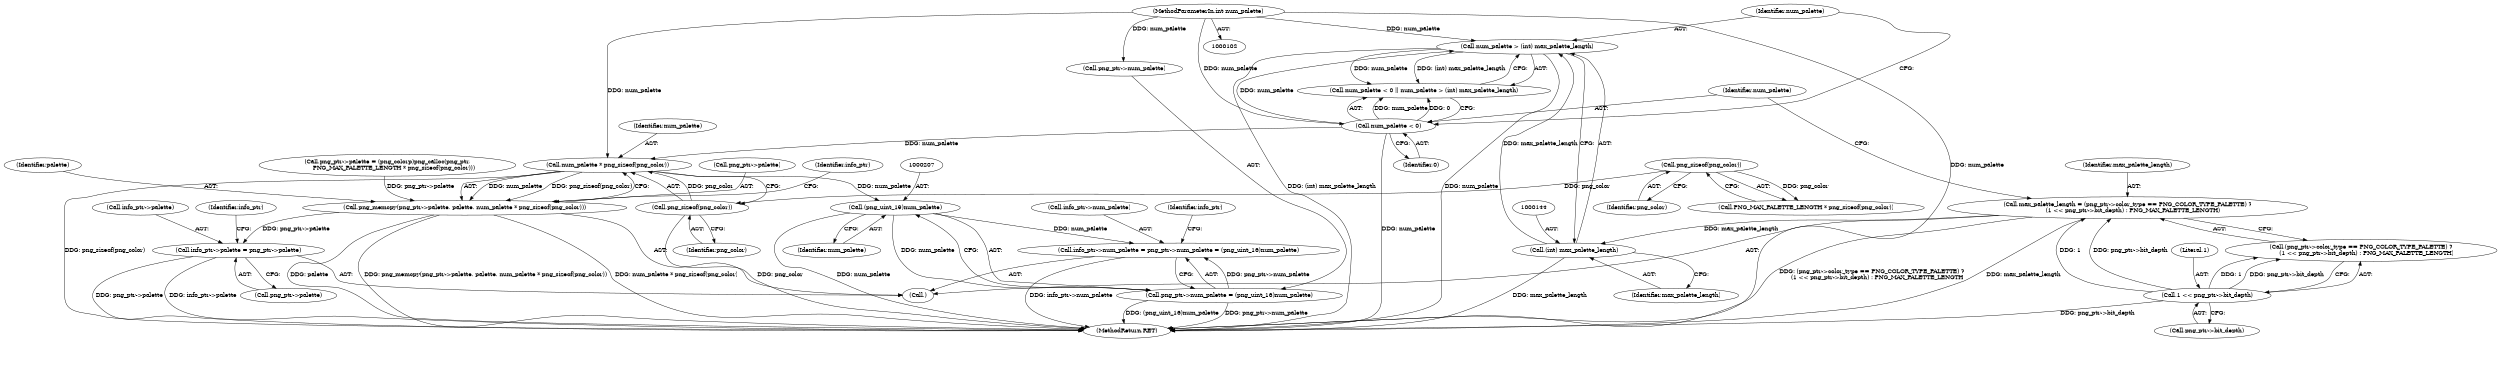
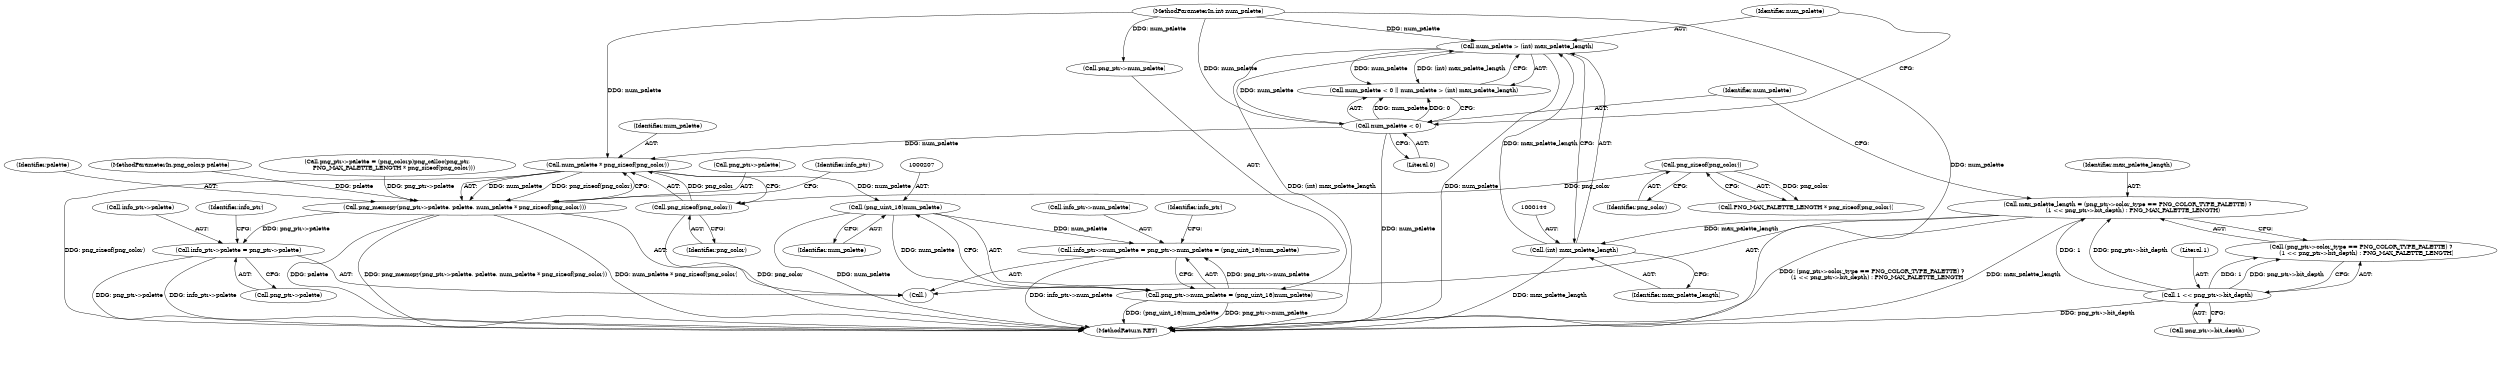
  digraph {
    n1 [label="(Call,num_palette * png_sizeof(png_color))"]
    n2 [label="(Call,png_sizeof(png_color))"]
    n3 [label="(Call,png_memcpy(png_ptr->palette, palette, num_palette * png_sizeof(png_color)))"]
-   n4 [label="(Call,(png_uint_19)num_palette)"]
+   n4 [label="(Call,(png_uint_16)num_palette)"]
    n5 [label="(MethodReturn,RET)"]
    n6 [label="(Identifier,png_color)"]
    n7 [label="(Call,)"]
    n8 [label="(Call,info_ptr->palette = png_ptr->palette)"]
    n9 [label="(Call,info_ptr->num_palette = png_ptr->num_palette = (png_uint_16)num_palette)"]
    n10 [label="(Call,png_ptr->num_palette = (png_uint_16)num_palette)"]
    n11 [label="(Identifier,num_palette)"]
    n12 [label="(Call,num_palette > (int) max_palette_length)"]
    n13 [label="(Call,(int) max_palette_length)"]
    n14 [label="(Call,num_palette < 0 || num_palette > (int) max_palette_length)"]
    n15 [label="(Identifier,max_palette_length)"]
    n16 [label="(Call,num_palette < 0)"]
-   n17 [label="(Identifier,0)"]
+   n17 [label="(Literal,0)"]
    n18 [label="(MethodParameterIn,int num_palette)"]
-   1000102
    n20 [label="(Call,png_ptr->num_palette)"]
    n21 [label="(Call,max_palette_length = (png_ptr->color_type == PNG_COLOR_TYPE_PALETTE) ?\n      (1 << png_ptr->bit_depth) : PNG_MAX_PALETTE_LENGTH)"]
    n22 [label="(Call,(png_ptr->color_type == PNG_COLOR_TYPE_PALETTE) ?\n      (1 << png_ptr->bit_depth) : PNG_MAX_PALETTE_LENGTH)"]
    n23 [label="(Call,1 << png_ptr->bit_depth)"]
    n24 [label="(Call,png_ptr->bit_depth)"]
    n25 [label="(Call,png_sizeof(png_color))"]
    n26 [label="(Identifier,png_color)"]
    n27 [label="(Call,PNG_MAX_PALETTE_LENGTH * png_sizeof(png_color))"]
    n28 [label="(Call,png_ptr->palette)"]
    n29 [label="(Call,info_ptr->palette)"]
    n30 [label="(Identifier,num_palette)"]
    n31 [label="(Identifier,info_ptr)"]
    n32 [label="(Call,png_ptr->palette = (png_colorp)png_calloc(png_ptr,\n       PNG_MAX_PALETTE_LENGTH * png_sizeof(png_color)))"]
    n33 [label="(Call,png_ptr->palette)"]
    n34 [label="(Call,info_ptr->num_palette)"]
    n35 [label="(Identifier,max_palette_length)"]
    n36 [label="(Identifier,info_ptr)"]
    n37 [label="(Identifier,info_ptr)"]
    n38 [label="(Literal,1)"]
    n39 [label="(Identifier,palette)"]
    n40 [label="(Identifier,num_palette)"]
    n41 [label="(Identifier,num_palette)"]
+   n42 [label="(MethodParameterIn,png_colorp palette)"]
    1000144
    n44 [label=1000207]
    n1 -> n2 [label="CFG: "]
    n1 -> n3 [label="AST: "]
    n1 -> n3 [label="DDG: num_palette"]
    n1 -> n3 [label="DDG: png_sizeof(png_color)"]
    n1 -> n4 [label="DDG: num_palette"]
    n1 -> n5 [label="DDG: png_sizeof(png_color)"]
    n2 -> n1 [label="AST: "]
    n2 -> n1 [label="DDG: png_color"]
    n2 -> n5 [label="DDG: png_color"]
    n2 -> n6 [label="CFG: "]
    n3 -> n1 [label="CFG: "]
    n3 -> n5 [label="DDG: png_memcpy(png_ptr->palette, palette, num_palette * png_sizeof(png_color))"]
    n3 -> n5 [label="DDG: num_palette * png_sizeof(png_color)"]
    n3 -> n5 [label="DDG: palette"]
    n3 -> n7 [label="AST: "]
    n3 -> n8 [label="DDG: png_ptr->palette"]
    n4 -> n5 [label="DDG: num_palette"]
    n4 -> n9 [label="DDG: num_palette"]
    n4 -> n10 [label="AST: "]
    n4 -> n10 [label="DDG: num_palette"]
    n4 -> n11 [label="CFG: "]
    n6 -> n2 [label="AST: "]
    n8 -> n5 [label="DDG: info_ptr->palette"]
    n8 -> n5 [label="DDG: png_ptr->palette"]
    n8 -> n7 [label="AST: "]
    n8 -> n28 [label="CFG: "]
    n9 -> n5 [label="DDG: info_ptr->num_palette"]
    n9 -> n7 [label="AST: "]
    n9 -> n10 [label="CFG: "]
    n10 -> n4 [label="CFG: "]
    n10 -> n5 [label="DDG: png_ptr->num_palette"]
    n10 -> n5 [label="DDG: (png_uint_16)num_palette"]
    n10 -> n9 [label="AST: "]
    n10 -> n9 [label="DDG: png_ptr->num_palette"]
    n11 -> n4 [label="AST: "]
    n12 -> n5 [label="DDG: num_palette"]
    n12 -> n5 [label="DDG: (int) max_palette_length"]
    n12 -> n13 [label="CFG: "]
    n12 -> n14 [label="AST: "]
    n12 -> n14 [label="DDG: num_palette"]
    n12 -> n14 [label="DDG: (int) max_palette_length"]
    n13 -> n5 [label="DDG: max_palette_length"]
    n13 -> n12 [label="AST: "]
    n13 -> n12 [label="DDG: max_palette_length"]
    n13 -> n15 [label="CFG: "]
    n14 -> n12 [label="CFG: "]
    n14 -> n16 [label="CFG: "]
    n15 -> n13 [label="AST: "]
    n16 -> n1 [label="DDG: num_palette"]
    n16 -> n5 [label="DDG: num_palette"]
    n16 -> n12 [label="DDG: num_palette"]
    n16 -> n14 [label="AST: "]
    n16 -> n14 [label="DDG: num_palette"]
    n16 -> n14 [label="DDG: 0"]
    n16 -> n17 [label="CFG: "]
    n17 -> n16 [label="AST: "]
    n18 -> n1 [label="DDG: num_palette"]
    n18 -> n5 [label="DDG: num_palette"]
    n18 -> n12 [label="DDG: num_palette"]
    n18 -> n16 [label="DDG: num_palette"]
-   n18 -> 1000102 [label="AST: "]
    n18 -> n20 [label="DDG: num_palette"]
    n20 -> n10 [label="AST: "]
    n21 -> n5 [label="DDG: (png_ptr->color_type == PNG_COLOR_TYPE_PALETTE) ?\n      (1 << png_ptr->bit_depth) : PNG_MAX_PALETTE_LENGTH"]
    n21 -> n5 [label="DDG: max_palette_length"]
    n21 -> n7 [label="AST: "]
    n21 -> n13 [label="DDG: max_palette_length"]
    n21 -> n22 [label="CFG: "]
    n22 -> n21 [label="AST: "]
    n22 -> n23 [label="CFG: "]
    n23 -> n5 [label="DDG: png_ptr->bit_depth"]
    n23 -> n21 [label="DDG: 1"]
    n23 -> n21 [label="DDG: png_ptr->bit_depth"]
    n23 -> n22 [label="AST: "]
    n23 -> n22 [label="DDG: 1"]
    n23 -> n22 [label="DDG: png_ptr->bit_depth"]
    n23 -> n24 [label="CFG: "]
    n24 -> n23 [label="AST: "]
    n25 -> n2 [label="DDG: png_color"]
    n25 -> n26 [label="CFG: "]
    n25 -> n27 [label="AST: "]
    n25 -> n27 [label="DDG: png_color"]
    n26 -> n25 [label="AST: "]
    n27 -> n25 [label="CFG: "]
    n28 -> n8 [label="AST: "]
    n29 -> n8 [label="AST: "]
    n30 -> n12 [label="AST: "]
    n30 -> n16 [label="CFG: "]
    n31 -> n8 [label="CFG: "]
    n32 -> n3 [label="DDG: png_ptr->palette"]
    n33 -> n3 [label="AST: "]
    n34 -> n9 [label="AST: "]
    n35 -> n21 [label="AST: "]
    n36 -> n3 [label="CFG: "]
    n37 -> n9 [label="CFG: "]
    n38 -> n23 [label="AST: "]
    n39 -> n3 [label="AST: "]
    n40 -> n1 [label="AST: "]
    n41 -> n16 [label="AST: "]
    n41 -> n21 [label="CFG: "]
+   n42 -> n3 [label="DDG: palette"]
    1000144 -> n13 [label="AST: "]
    n44 -> n4 [label="AST: "]
  }
